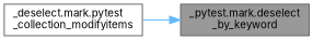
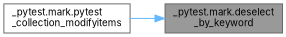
  digraph {
    rankdir=RL
    fontname=Inter
    node [fontname=Inter fontsize=10 shape=box style=filled]
    n1 [color=gray40 fillcolor=grey60 fontcolor=black height=0.2 label="_pytest.mark.deselect\l_by_keyword" width=0.4]
-   n2 [color=grey40 fillcolor=white height=0.2 label="_deselect.mark.pytest\l_collection_modifyitems" width=0.4]
+   n2 [color=grey40 fillcolor=white height=0.2 label="_pytest.mark.pytest\l_collection_modifyitems" width=0.4]
    n1 -> n2 [color=steelblue1 dir=back fontname=Inter fontsize=10 labelfontname=Helvetica labelfontsize=10 style=solid]
  }
